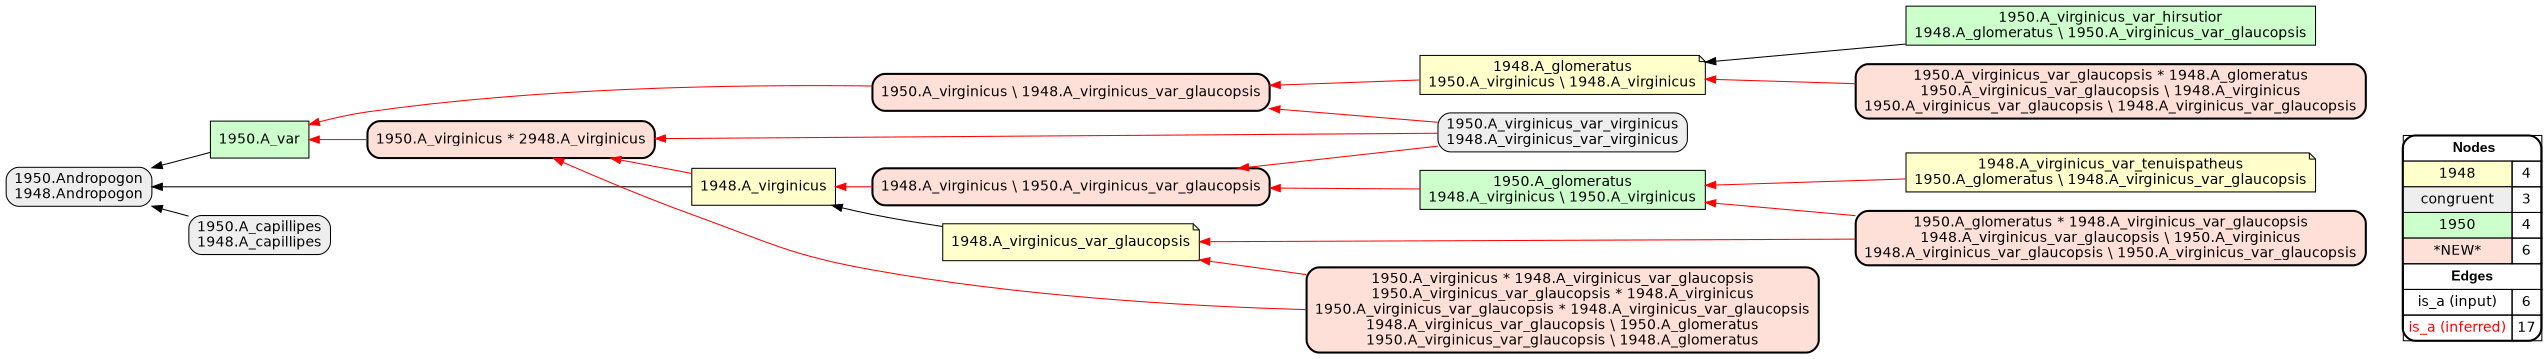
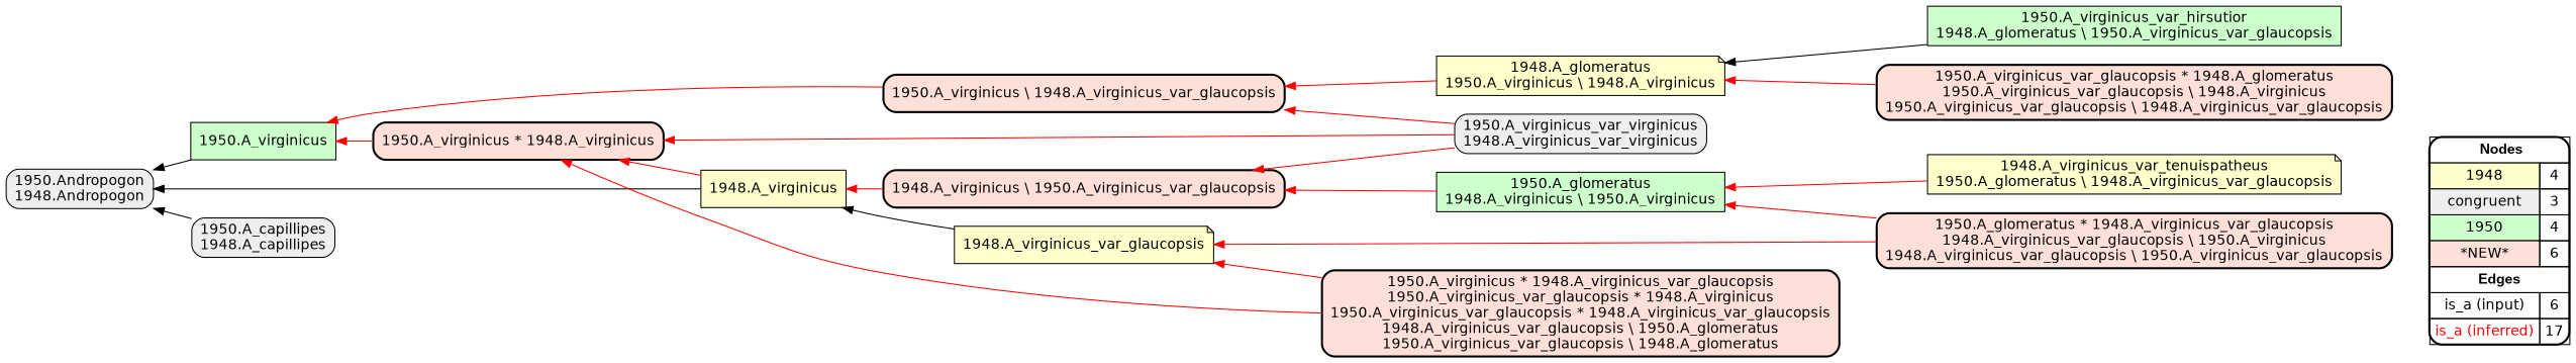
  digraph {
    rankdir=RL
    node [fillcolor="#FFE0D8" fontname=helvetica shape=box style="filled,rounded,bold"]
    edge [arrowhead=normal color="#FF0000" constraint=true penwidth=1 style=solid]
    n1 [fillcolor=white label=<   <TABLE BORDER="0" CELLBORDER="1" CELLSPACING="0" CELLPADDING="4">  <TR> <TD COLSPAN="2"><font face="Arial Black"> Nodes</font></TD> </TR>  <TR>   <TD bgcolor="#FFFFCC" fontname="helvetica">1948</TD>   <TD>4</TD>   </TR>  <TR>   <TD bgcolor="#EEEEEE" fontname="helvetica">congruent</TD>   <TD>3</TD>   </TR>  <TR>   <TD bgcolor="#CCFFCC" fontname="helvetica">1950</TD>   <TD>4</TD>   </TR>  <TR>   <TD bgcolor="#FFE0D8" fontname="helvetica">*NEW*</TD>   <TD>6</TD>   </TR>  <TR> <TD COLSPAN="2"><font face = "Arial Black"> Edges </font></TD> </TR>  <TR>   <TD><font color ="#000000">is_a (input)</font></TD><TD>6</TD> </TR> <TR>   <TD><font color ="#FF0000">is_a (inferred)</font></TD><TD>17</TD> </TR> </TABLE>   > margin=0]
    "1948.A_glomeratus\n1950.A_virginicus \\ 1948.A_virginicus" [fillcolor="#FFFFCC" shape=note style=filled]
    "1950.A_virginicus \\ 1948.A_virginicus_var_glaucopsis"
-   "1950.A_virginicus" [fillcolor="#CCFFCC" style=filled label="1950.A_var"]
+   "1950.A_virginicus" [fillcolor="#CCFFCC" style=filled]
    "1948.A_virginicus" [fillcolor="#FFFFCC" style=filled]
    "1950.Andropogon\n1948.Andropogon" [fillcolor="#EEEEEE" style="filled,rounded"]
-   "1950.A_virginicus * 1948.A_virginicus" [label="1950.A_virginicus * 2948.A_virginicus"]
+   "1950.A_virginicus * 1948.A_virginicus"
    "1948.A_virginicus_var_tenuispatheus\n1950.A_glomeratus \\ 1948.A_virginicus_var_glaucopsis" [fillcolor="#FFFFCC" shape=note style=filled]
    "1950.A_glomeratus\n1948.A_virginicus \\ 1950.A_virginicus" [fillcolor="#CCFFCC" style=filled]
    "1948.A_virginicus \\ 1950.A_virginicus_var_glaucopsis"
    "1948.A_virginicus_var_glaucopsis" [fillcolor="#FFFFCC" shape=note style=filled]
    "1950.A_capillipes\n1948.A_capillipes" [fillcolor="#EEEEEE" style="filled,rounded"]
    "1950.A_virginicus_var_virginicus\n1948.A_virginicus_var_virginicus" [fillcolor="#EEEEEE" style="filled,rounded"]
    "1950.A_virginicus_var_hirsutior\n1948.A_glomeratus \\ 1950.A_virginicus_var_glaucopsis" [fillcolor="#CCFFCC" style=filled]
    "1950.A_glomeratus * 1948.A_virginicus_var_glaucopsis\n1948.A_virginicus_var_glaucopsis \\ 1950.A_virginicus\n1948.A_virginicus_var_glaucopsis \\ 1950.A_virginicus_var_glaucopsis"
    "1950.A_virginicus_var_glaucopsis * 1948.A_glomeratus\n1950.A_virginicus_var_glaucopsis \\ 1948.A_virginicus\n1950.A_virginicus_var_glaucopsis \\ 1948.A_virginicus_var_glaucopsis"
    "1950.A_virginicus * 1948.A_virginicus_var_glaucopsis\n1950.A_virginicus_var_glaucopsis * 1948.A_virginicus\n1950.A_virginicus_var_glaucopsis * 1948.A_virginicus_var_glaucopsis\n1948.A_virginicus_var_glaucopsis \\ 1950.A_glomeratus\n1950.A_virginicus_var_glaucopsis \\ 1948.A_glomeratus"
    subgraph sub_1 {
      rank=source
      n1
    }
    "1948.A_glomeratus\n1950.A_virginicus \\ 1948.A_virginicus" -> "1950.A_virginicus \\ 1948.A_virginicus_var_glaucopsis"
    "1950.A_virginicus \\ 1948.A_virginicus_var_glaucopsis" -> "1950.A_virginicus"
    "1950.A_virginicus" -> "1950.Andropogon\n1948.Andropogon" [color="#000000"]
    "1948.A_virginicus" -> "1950.Andropogon\n1948.Andropogon" [color="#000000"]
    "1948.A_virginicus" -> "1950.A_virginicus * 1948.A_virginicus"
    "1950.A_virginicus * 1948.A_virginicus" -> "1950.A_virginicus"
    "1948.A_virginicus_var_tenuispatheus\n1950.A_glomeratus \\ 1948.A_virginicus_var_glaucopsis" -> "1950.A_glomeratus\n1948.A_virginicus \\ 1950.A_virginicus"
    "1950.A_glomeratus\n1948.A_virginicus \\ 1950.A_virginicus" -> "1948.A_virginicus \\ 1950.A_virginicus_var_glaucopsis"
    "1948.A_virginicus \\ 1950.A_virginicus_var_glaucopsis" -> "1948.A_virginicus"
    "1948.A_virginicus_var_glaucopsis" -> "1948.A_virginicus" [color="#000000"]
    "1950.A_capillipes\n1948.A_capillipes" -> "1950.Andropogon\n1948.Andropogon" [color="#000000"]
    "1950.A_virginicus_var_virginicus\n1948.A_virginicus_var_virginicus" -> "1950.A_virginicus \\ 1948.A_virginicus_var_glaucopsis"
    "1950.A_virginicus_var_virginicus\n1948.A_virginicus_var_virginicus" -> "1950.A_virginicus * 1948.A_virginicus"
    "1950.A_virginicus_var_virginicus\n1948.A_virginicus_var_virginicus" -> "1948.A_virginicus \\ 1950.A_virginicus_var_glaucopsis"
    "1950.A_virginicus_var_hirsutior\n1948.A_glomeratus \\ 1950.A_virginicus_var_glaucopsis" -> "1948.A_glomeratus\n1950.A_virginicus \\ 1948.A_virginicus" [color="#000000"]
    "1950.A_glomeratus * 1948.A_virginicus_var_glaucopsis\n1948.A_virginicus_var_glaucopsis \\ 1950.A_virginicus\n1948.A_virginicus_var_glaucopsis \\ 1950.A_virginicus_var_glaucopsis" -> "1950.A_glomeratus\n1948.A_virginicus \\ 1950.A_virginicus"
    "1950.A_glomeratus * 1948.A_virginicus_var_glaucopsis\n1948.A_virginicus_var_glaucopsis \\ 1950.A_virginicus\n1948.A_virginicus_var_glaucopsis \\ 1950.A_virginicus_var_glaucopsis" -> "1948.A_virginicus_var_glaucopsis"
    "1950.A_virginicus_var_glaucopsis * 1948.A_glomeratus\n1950.A_virginicus_var_glaucopsis \\ 1948.A_virginicus\n1950.A_virginicus_var_glaucopsis \\ 1948.A_virginicus_var_glaucopsis" -> "1948.A_glomeratus\n1950.A_virginicus \\ 1948.A_virginicus"
    "1950.A_virginicus * 1948.A_virginicus_var_glaucopsis\n1950.A_virginicus_var_glaucopsis * 1948.A_virginicus\n1950.A_virginicus_var_glaucopsis * 1948.A_virginicus_var_glaucopsis\n1948.A_virginicus_var_glaucopsis \\ 1950.A_glomeratus\n1950.A_virginicus_var_glaucopsis \\ 1948.A_glomeratus" -> "1950.A_virginicus * 1948.A_virginicus"
    "1950.A_virginicus * 1948.A_virginicus_var_glaucopsis\n1950.A_virginicus_var_glaucopsis * 1948.A_virginicus\n1950.A_virginicus_var_glaucopsis * 1948.A_virginicus_var_glaucopsis\n1948.A_virginicus_var_glaucopsis \\ 1950.A_glomeratus\n1950.A_virginicus_var_glaucopsis \\ 1948.A_glomeratus" -> "1948.A_virginicus_var_glaucopsis"
  }
